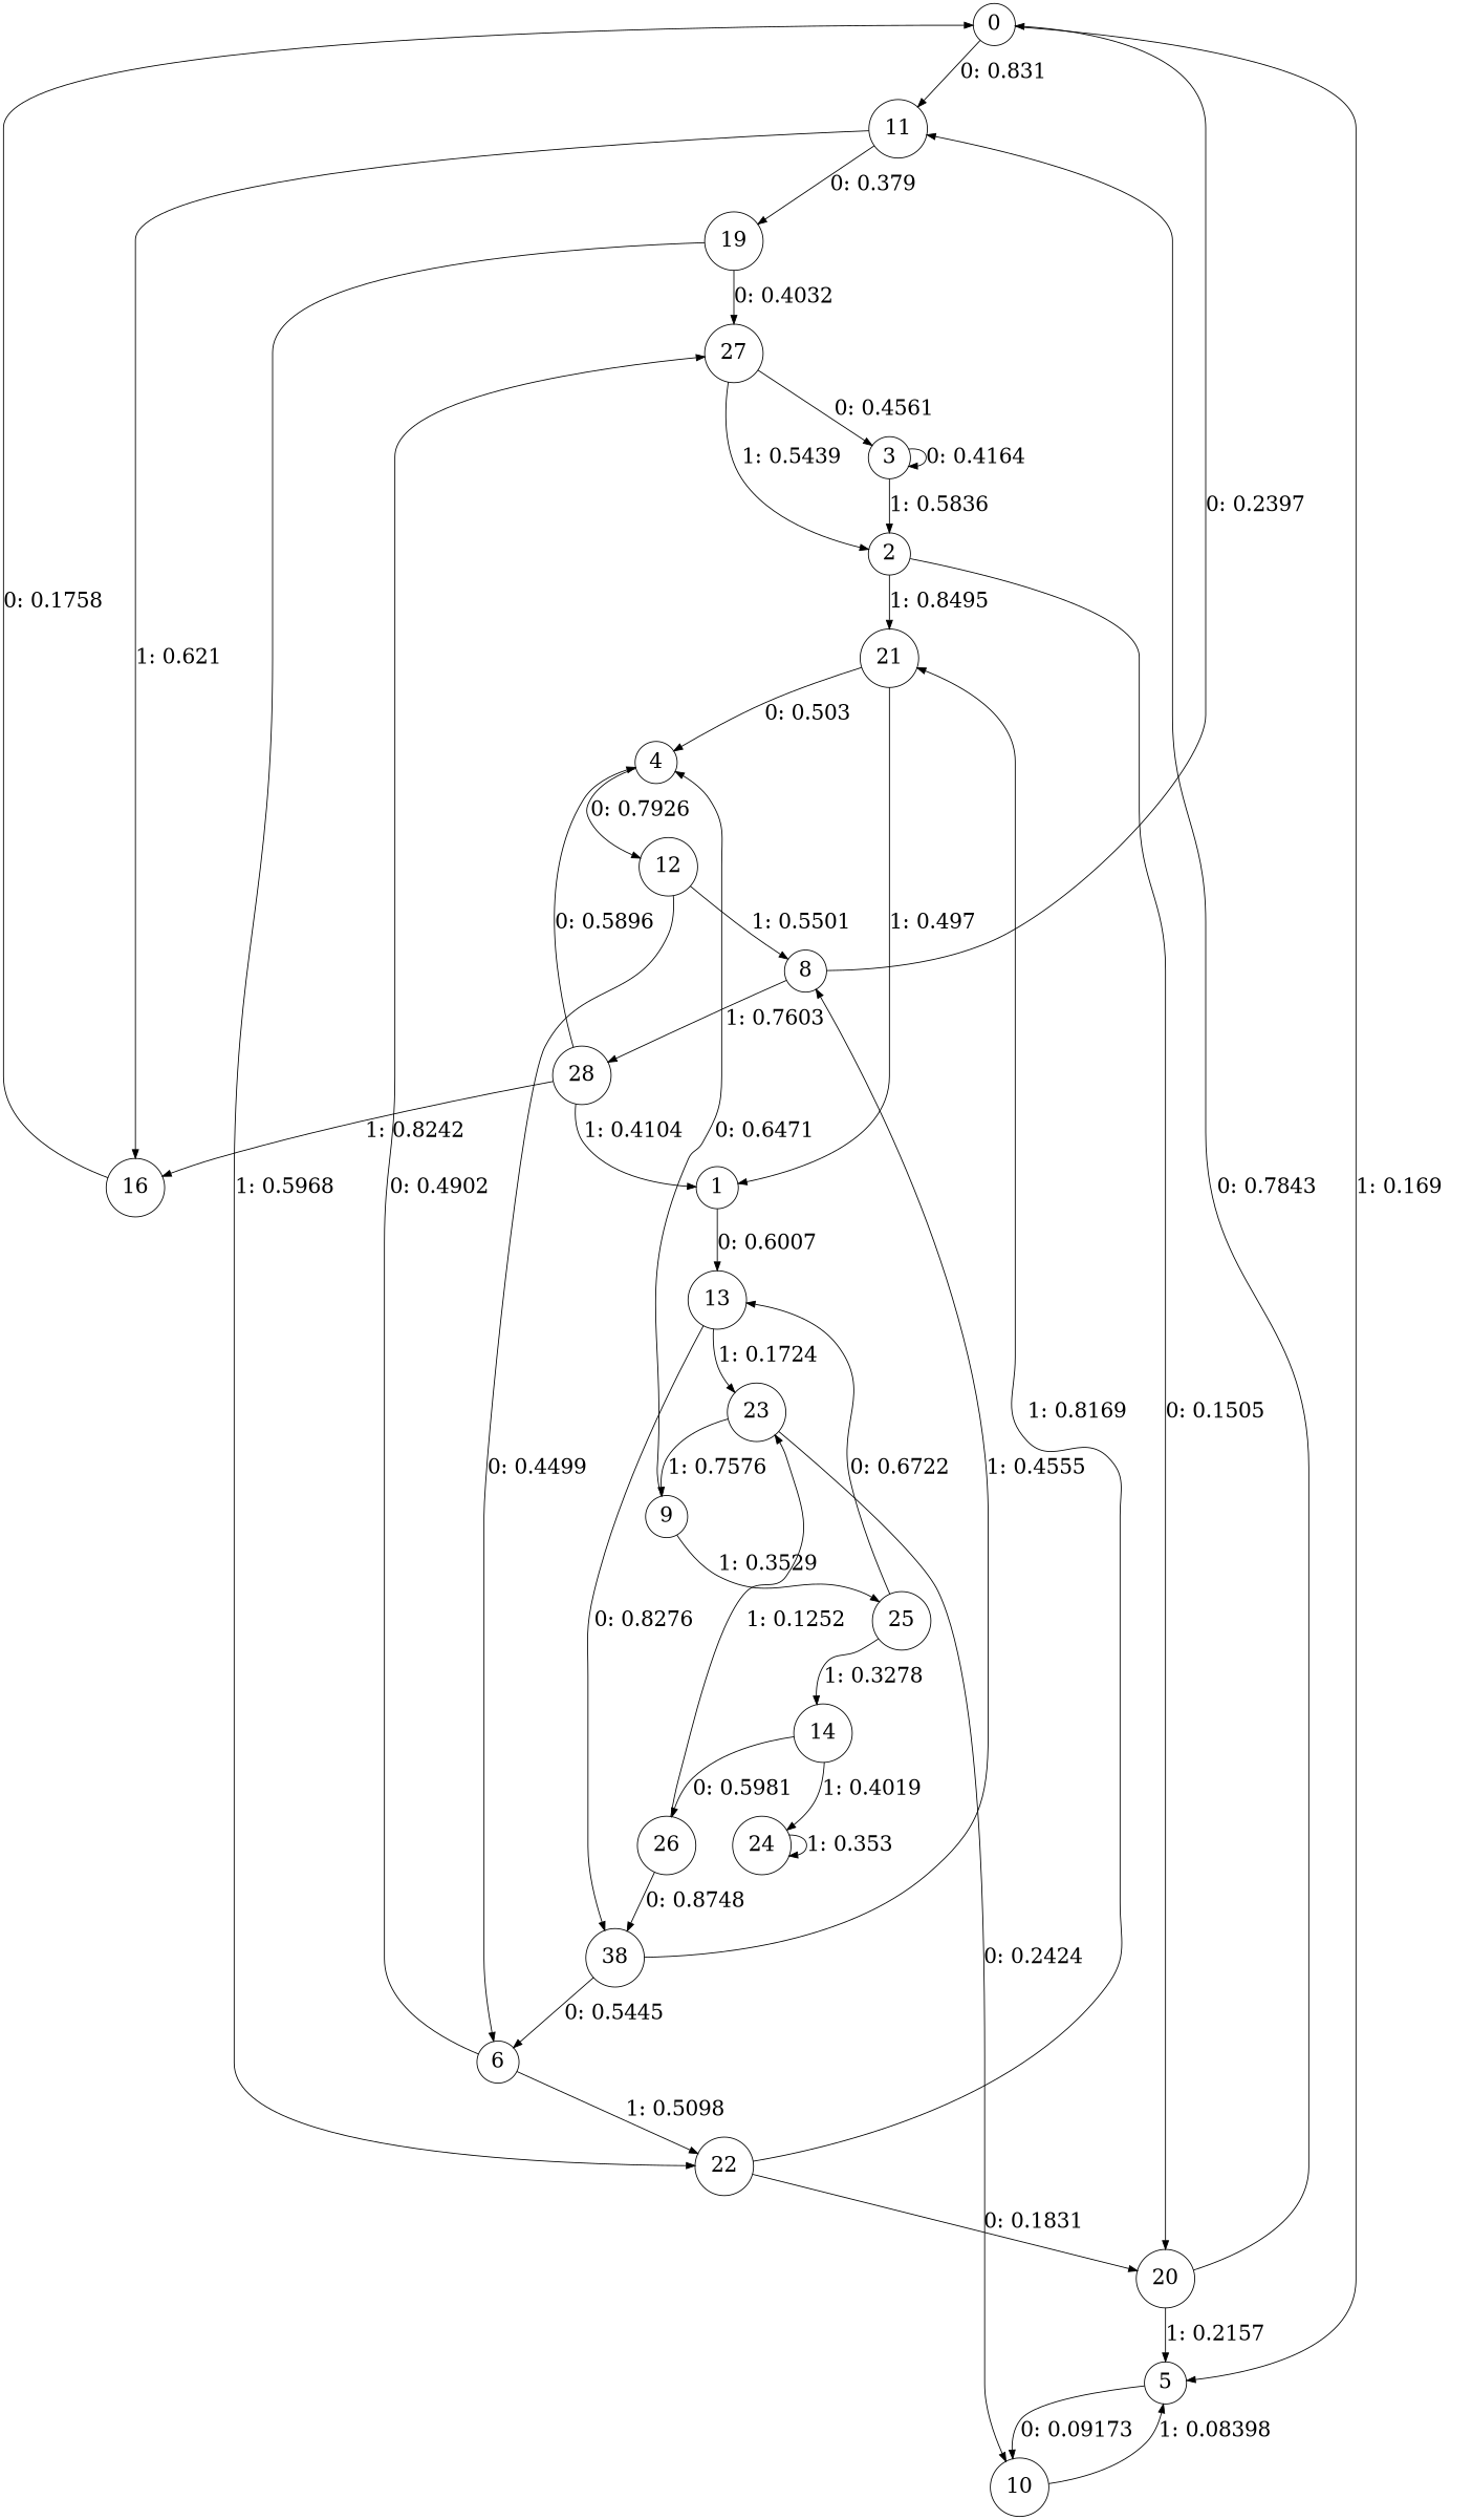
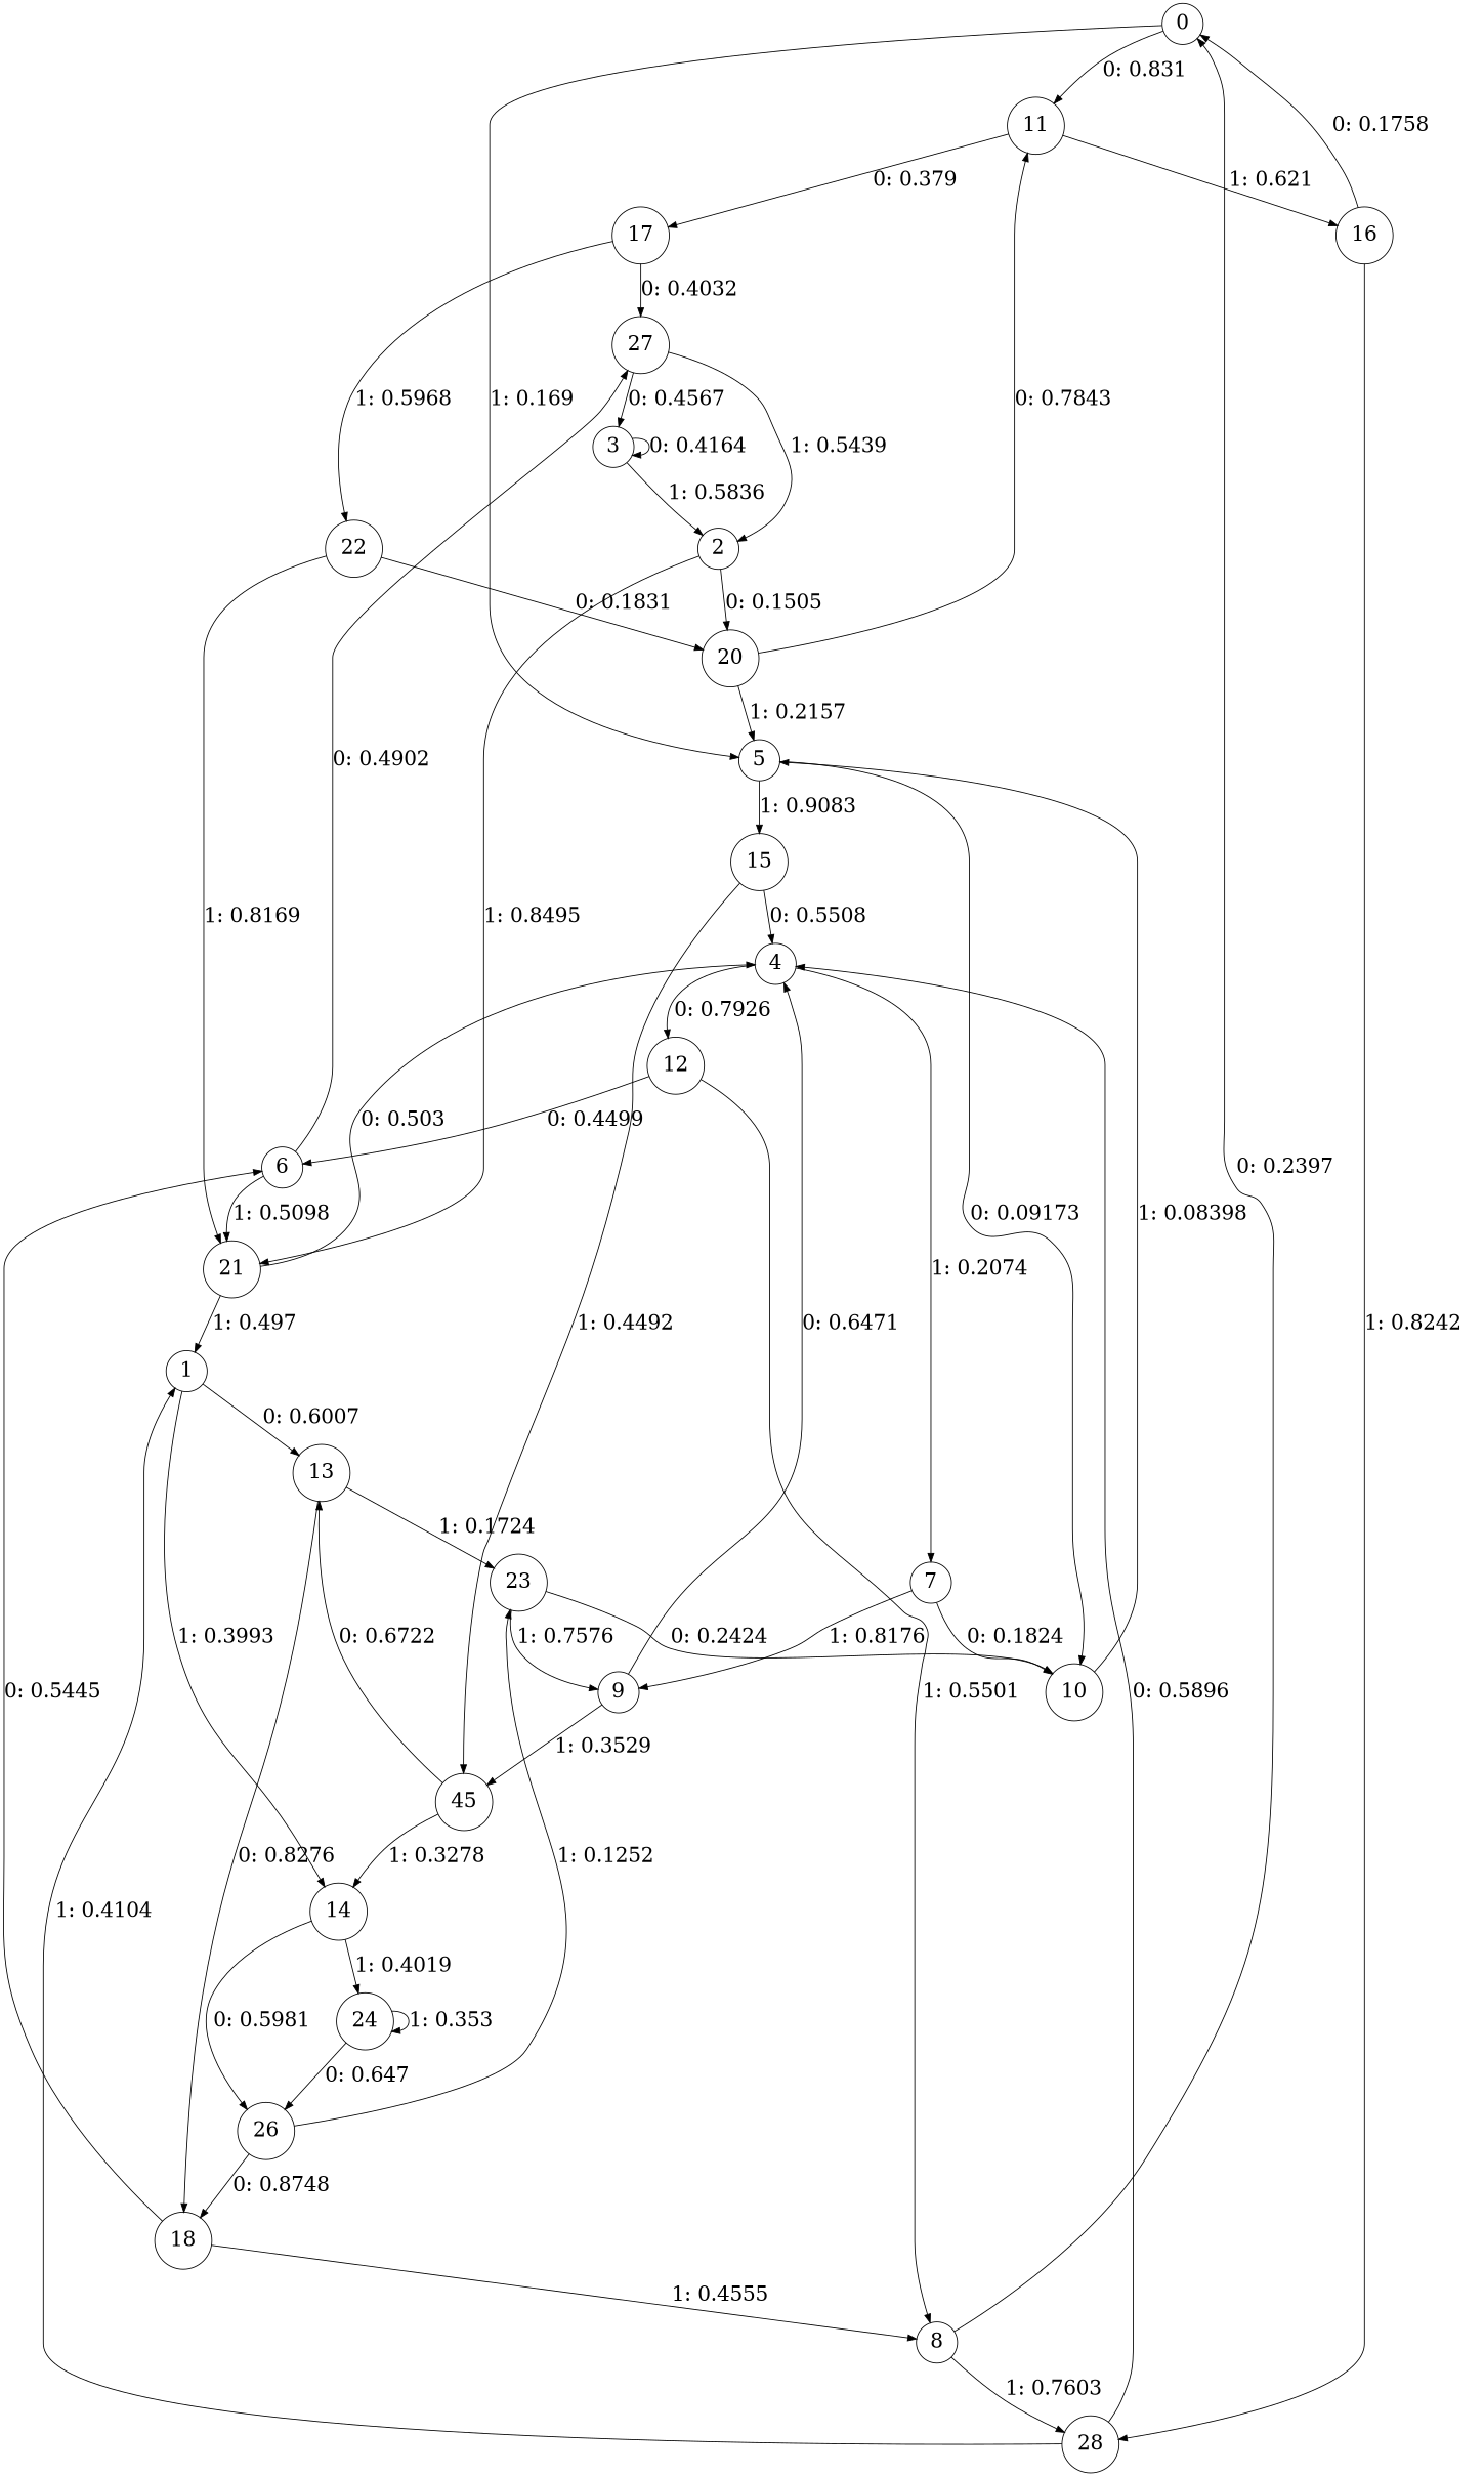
  digraph {
    node [fontsize=24 shape=circle]
    edge [fontsize=24]
    0
    11
    5
-   17 [label=19]
+   17
    16
    10
+   15
    27
    22
    28
    4
-   25
+   25 [label=45]
    1
    13
    14
-   18 [label=38]
+   18
    23
    26
    24
    6
    8
    9
    2
    20
    21
    12
+   7
    3
    0 -> 11 [label="0: 0.831    "]
    0 -> 5 [label="1: 0.169    "]
    11 -> 17 [label="0: 0.379    "]
    11 -> 16 [label="1: 0.621    "]
    5 -> 10 [label="0: 0.09173  "]
+   5 -> 15 [label="1: 0.9083   "]
    17 -> 27 [label="0: 0.4032   "]
    17 -> 22 [label="1: 0.5968   "]
    16 -> 0 [label="0: 0.1758   "]
-   28 -> 16 [label="1: 0.8242   "]
+   16 -> 28 [label="1: 0.8242   "]
    10 -> 5 [label="1: 0.08398  "]
+   15 -> 4 [label="0: 0.5508   "]
+   15 -> 25 [label="1: 0.4492   "]
    27 -> 2 [label="1: 0.5439   "]
-   27 -> 3 [label="0: 0.4561   "]
+   27 -> 3 [label="0: 0.4567   "]
    22 -> 20 [label="0: 0.1831   "]
    22 -> 21 [label="1: 0.8169   "]
    28 -> 4 [label="0: 0.5896   "]
    28 -> 1 [label="1: 0.4104   "]
    4 -> 12 [label="0: 0.7926   "]
+   4 -> 7 [label="1: 0.2074   "]
    25 -> 13 [label="0: 0.6722   "]
    25 -> 14 [label="1: 0.3278   "]
    1 -> 13 [label="0: 0.6007   "]
+   1 -> 14 [label="1: 0.3993   "]
    13 -> 18 [label="0: 0.8276   "]
    13 -> 23 [label="1: 0.1724   "]
    14 -> 26 [label="0: 0.5981   "]
    14 -> 24 [label="1: 0.4019   "]
    18 -> 6 [label="0: 0.5445   "]
    18 -> 8 [label="1: 0.4555   "]
    23 -> 10 [label="0: 0.2424   "]
    23 -> 9 [label="1: 0.7576   "]
    26 -> 18 [label="0: 0.8748   "]
    26 -> 23 [label="1: 0.1252   "]
+   24 -> 26 [label="0: 0.647    "]
    24 -> 24 [label="1: 0.353    "]
    6 -> 27 [label="0: 0.4902   "]
-   6 -> 22 [label="1: 0.5098   "]
+   6 -> 21 [label="1: 0.5098   "]
    8 -> 0 [label="0: 0.2397   "]
    8 -> 28 [label="1: 0.7603   "]
    9 -> 4 [label="0: 0.6471   "]
    9 -> 25 [label="1: 0.3529   "]
    2 -> 20 [label="0: 0.1505   "]
    2 -> 21 [label="1: 0.8495   "]
    20 -> 11 [label="0: 0.7843   "]
    20 -> 5 [label="1: 0.2157   "]
    21 -> 4 [label="0: 0.503    "]
    21 -> 1 [label="1: 0.497    "]
    12 -> 6 [label="0: 0.4499   "]
    12 -> 8 [label="1: 0.5501   "]
+   7 -> 10 [label="0: 0.1824   "]
+   7 -> 9 [label="1: 0.8176   "]
    3 -> 2 [label="1: 0.5836   "]
    3 -> 3 [label="0: 0.4164   "]
  }
